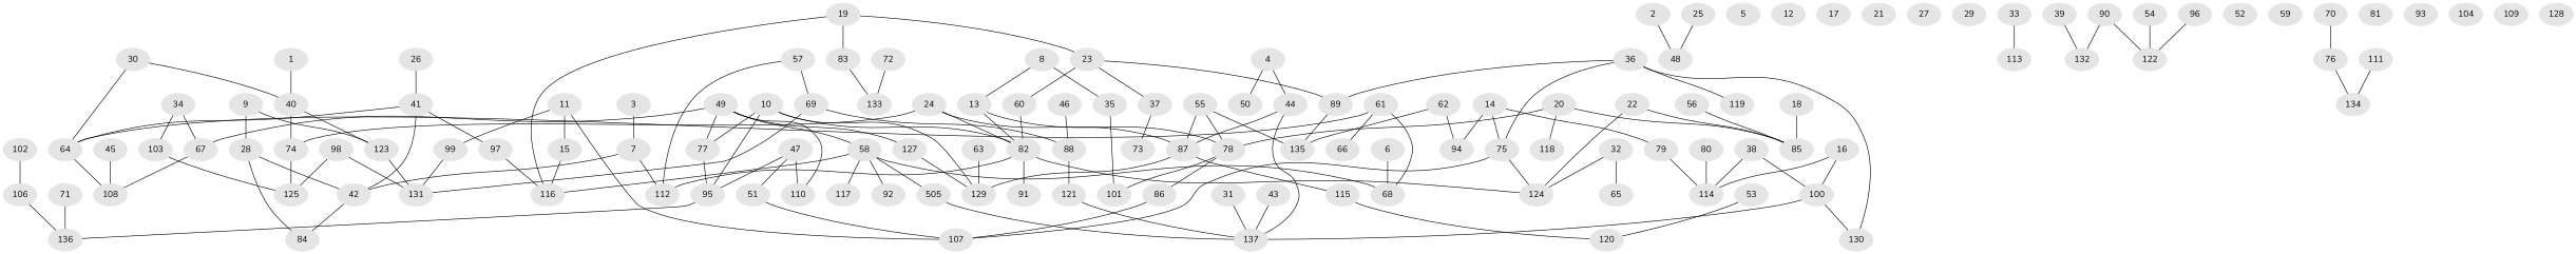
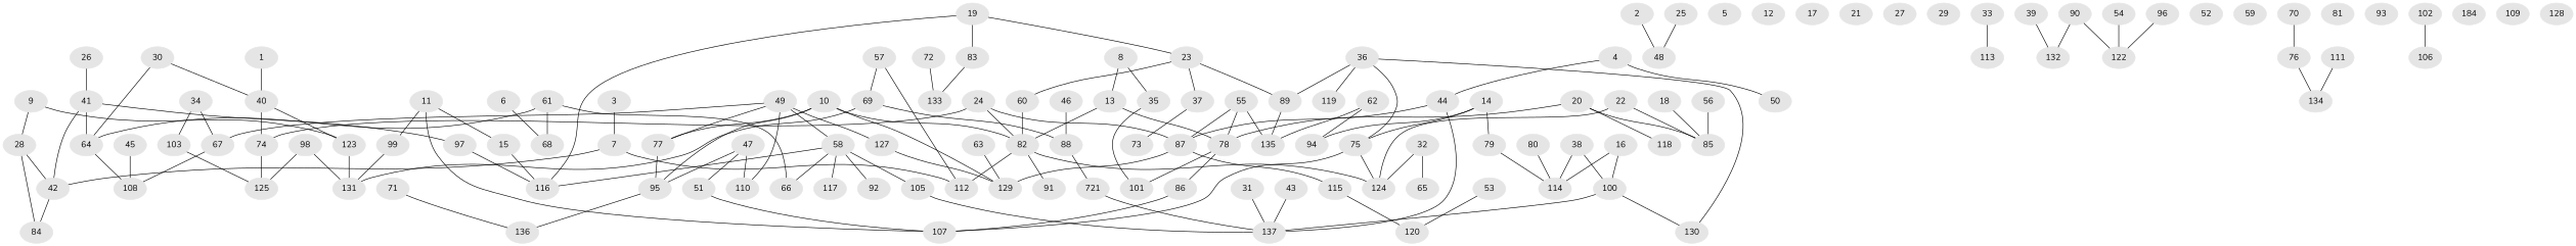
  graph {
    fontname=Nunito
    node [color=gray90 fontname=Nunito style=filled]
    edge [fontname=Nunito]
    1
    40
    123
    74
    2
    48
    3
    7
    42
    112
    4
    44
    50
    87
    137
    77
    95
    5
    6
    68
    84
    8
    13
    35
    82
    78
    9
    28
    131
    10
    129
    124
    91
    136
    11
    15
    99
    107
    116
    12
    101
    86
    14
    94
    75
    79
    114
    16
    100
    130
    17
    18
    85
    19
    23
    83
    37
    60
    89
    133
    20
    118
    21
    22
    73
    135
    24
    125
    115
    25
    26
    41
    64
    97
    27
    29
    30
    108
    31
    32
    65
    33
    113
    34
    67
    103
    36
    119
    38
    39
    132
    43
    45
    46
    88
-   121
+   121 [label=721]
    47
    51
    110
    49
    58
    127
    92
-   105 [label=505]
+   105
    117
    52
    53
    120
    54
    122
    55
    56
    57
    69
    59
    61
    66
    62
    63
    70
    76
    134
    71
    72
    80
    81
    90
    93
    96
    98
    102
    106
-   104
+   104 [label=184]
    109
    111
    128
    1 -- 40
    40 -- 123
    40 -- 74
    123 -- 131
    74 -- 125
    2 -- 48
    3 -- 7
    7 -- 42
    7 -- 112
    42 -- 84
    4 -- 44
    4 -- 50
    44 -- 87
    44 -- 137
    87 -- 129
    87 -- 115
    77 -- 95
    95 -- 136
    6 -- 68
    8 -- 13
    8 -- 35
    13 -- 82
    13 -- 78
    35 -- 101
    82 -- 112
    82 -- 124
    82 -- 91
    78 -- 101
    78 -- 86
    9 -- 123
    9 -- 28
    28 -- 42
    28 -- 84
    10 -- 77
    10 -- 95
    10 -- 82
    10 -- 129
    11 -- 15
    11 -- 99
    11 -- 107
    15 -- 116
    99 -- 131
    86 -- 107
    14 -- 94
    14 -- 75
    14 -- 79
    75 -- 124
    75 -- 107
    79 -- 114
    16 -- 114
    16 -- 100
    100 -- 137
    100 -- 130
    18 -- 85
    19 -- 116
    19 -- 23
    19 -- 83
    23 -- 37
    23 -- 60
    23 -- 89
    83 -- 133
    37 -- 73
    60 -- 82
    89 -- 135
    20 -- 78
    20 -- 85
    20 -- 118
    22 -- 124
    22 -- 85
    24 -- 74
    24 -- 87
    24 -- 82
    115 -- 120
    25 -- 48
    26 -- 41
    41 -- 42
    41 -- 64
    41 -- 97
    64 -- 108
    97 -- 116
    30 -- 40
    30 -- 64
    31 -- 137
    32 -- 124
    32 -- 65
    33 -- 113
    34 -- 67
    34 -- 103
    67 -- 108
    103 -- 125
    36 -- 75
    36 -- 130
    36 -- 89
    36 -- 119
    38 -- 114
    38 -- 100
    39 -- 132
    43 -- 137
    45 -- 108
    46 -- 88
    88 -- 121
    121 -- 137
    47 -- 95
    47 -- 51
    47 -- 110
    51 -- 107
    49 -- 77
    49 -- 67
    49 -- 110
    49 -- 58
    49 -- 127
-   58 -- 68
+   58 -- 66
    58 -- 116
    58 -- 92
    58 -- 105
    58 -- 117
    127 -- 129
    105 -- 137
    53 -- 120
    54 -- 122
    55 -- 87
    55 -- 78
    55 -- 135
    56 -- 85
    57 -- 112
    57 -- 69
    69 -- 131
    69 -- 88
    61 -- 68
    61 -- 64
    61 -- 66
    62 -- 94
    62 -- 135
    63 -- 129
    70 -- 76
    76 -- 134
    71 -- 136
    72 -- 133
    80 -- 114
    90 -- 132
    90 -- 122
    96 -- 122
    98 -- 131
    98 -- 125
    102 -- 106
-   106 -- 136
    111 -- 134
  }
